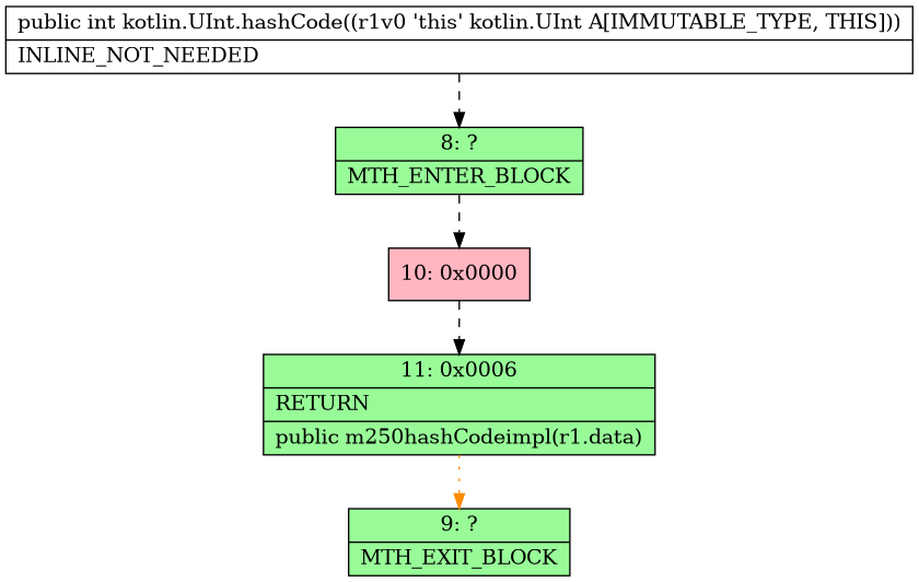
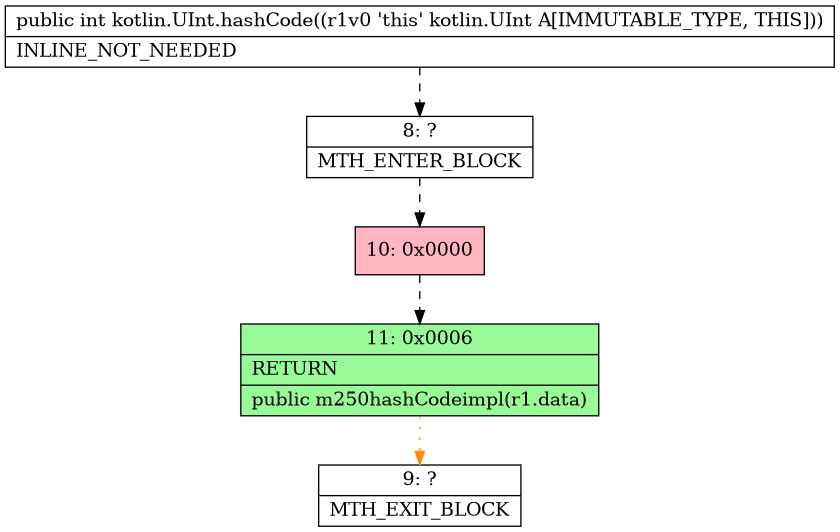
  digraph {
    node [fillcolor=white shape=record style=filled]
    edge [color=black style=dashed]
-   n1 [fillcolor=palegreen label="{8\:\ ?|MTH_ENTER_BLOCK\l}"]
+   n1 [label="{8\:\ ?|MTH_ENTER_BLOCK\l}"]
    n2 [fillcolor=lightpink label="{10\:\ 0x0000}"]
    n3 [fillcolor=palegreen label="{11\:\ 0x0006|RETURN\l|public m250hashCodeimpl(r1.data)\l}"]
-   n4 [fillcolor=palegreen label="{9\:\ ?|MTH_EXIT_BLOCK\l}"]
+   n4 [label="{9\:\ ?|MTH_EXIT_BLOCK\l}"]
    n5 [label="{public int kotlin.UInt.hashCode((r1v0 'this' kotlin.UInt A[IMMUTABLE_TYPE, THIS]))  | INLINE_NOT_NEEDED\l}"]
    n1 -> n2
    n2 -> n3
    n3 -> n4 [color=darkorange style=dotted]
    n5 -> n1
  }
